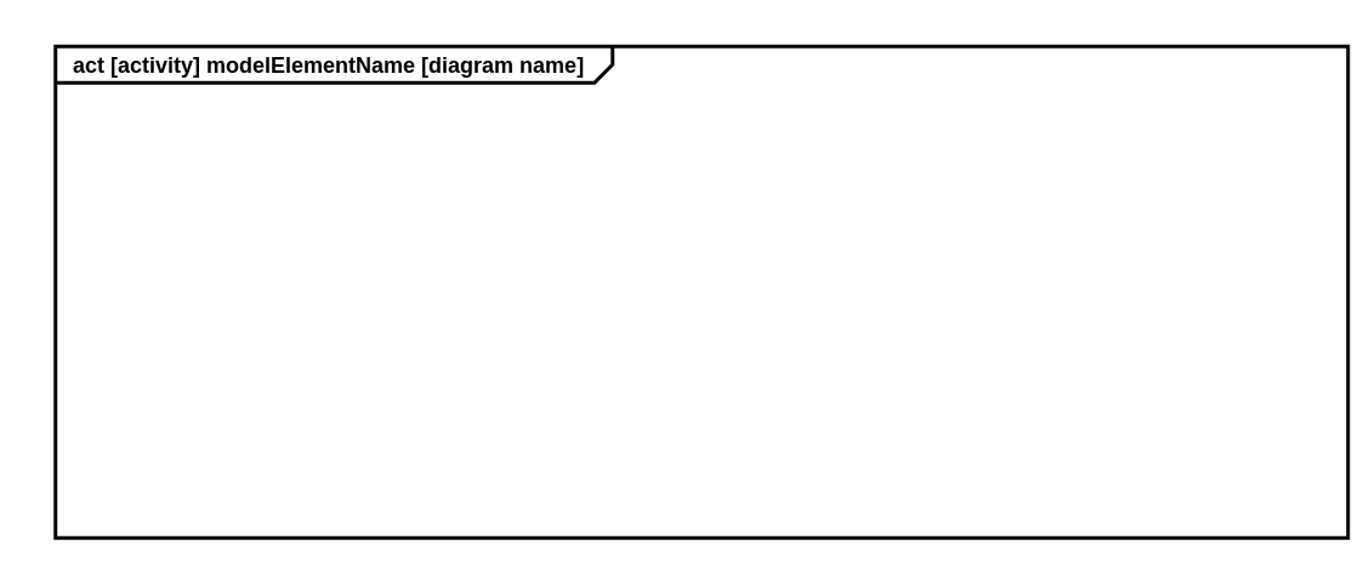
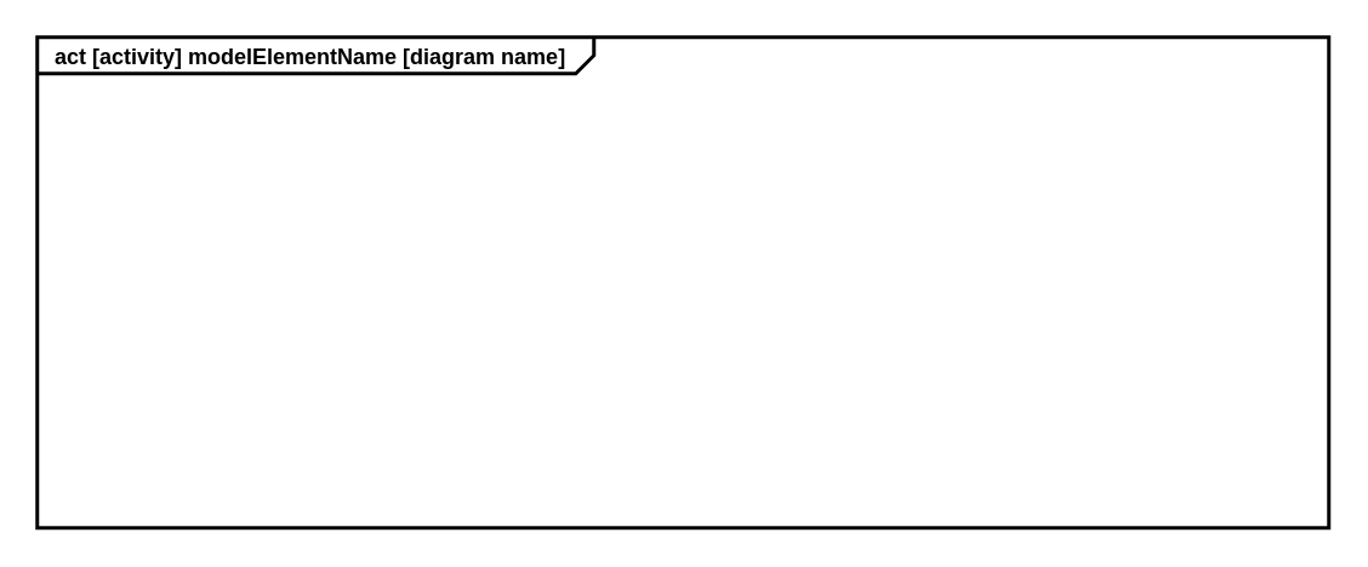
  <mxCell id="0" />
  <mxCell id="1" parent="0" />
- <mxCell id="2" value="&lt;p style=&quot;margin:0px;margin-top:4px;margin-left:10px;text-align:left;&quot;&gt;&lt;b&gt;act [activity] modelElementName [diagram name]&lt;/b&gt;&lt;/p&gt;" style="html=1;shape=mxgraph.sysml.package;html=1;overflow=fill;whiteSpace=wrap;strokeWidth=2;labelX=306.82;" vertex="1" parent="1"><mxGeometry x="30" y="25" width="710" height="270" as="geometry" /></mxCell>
+ <mxCell id="2" value="&lt;p style=&quot;margin:0px;margin-top:4px;margin-left:10px;text-align:left;&quot;&gt;&lt;b&gt;act [activity] modelElementName [diagram name]&lt;/b&gt;&lt;/p&gt;" style="html=1;shape=mxgraph.sysml.package;html=1;overflow=fill;whiteSpace=wrap;strokeWidth=2;labelX=306.82;" vertex="1" parent="1"><mxGeometry x="20" y="20" width="710" height="270" as="geometry" /></mxCell>
